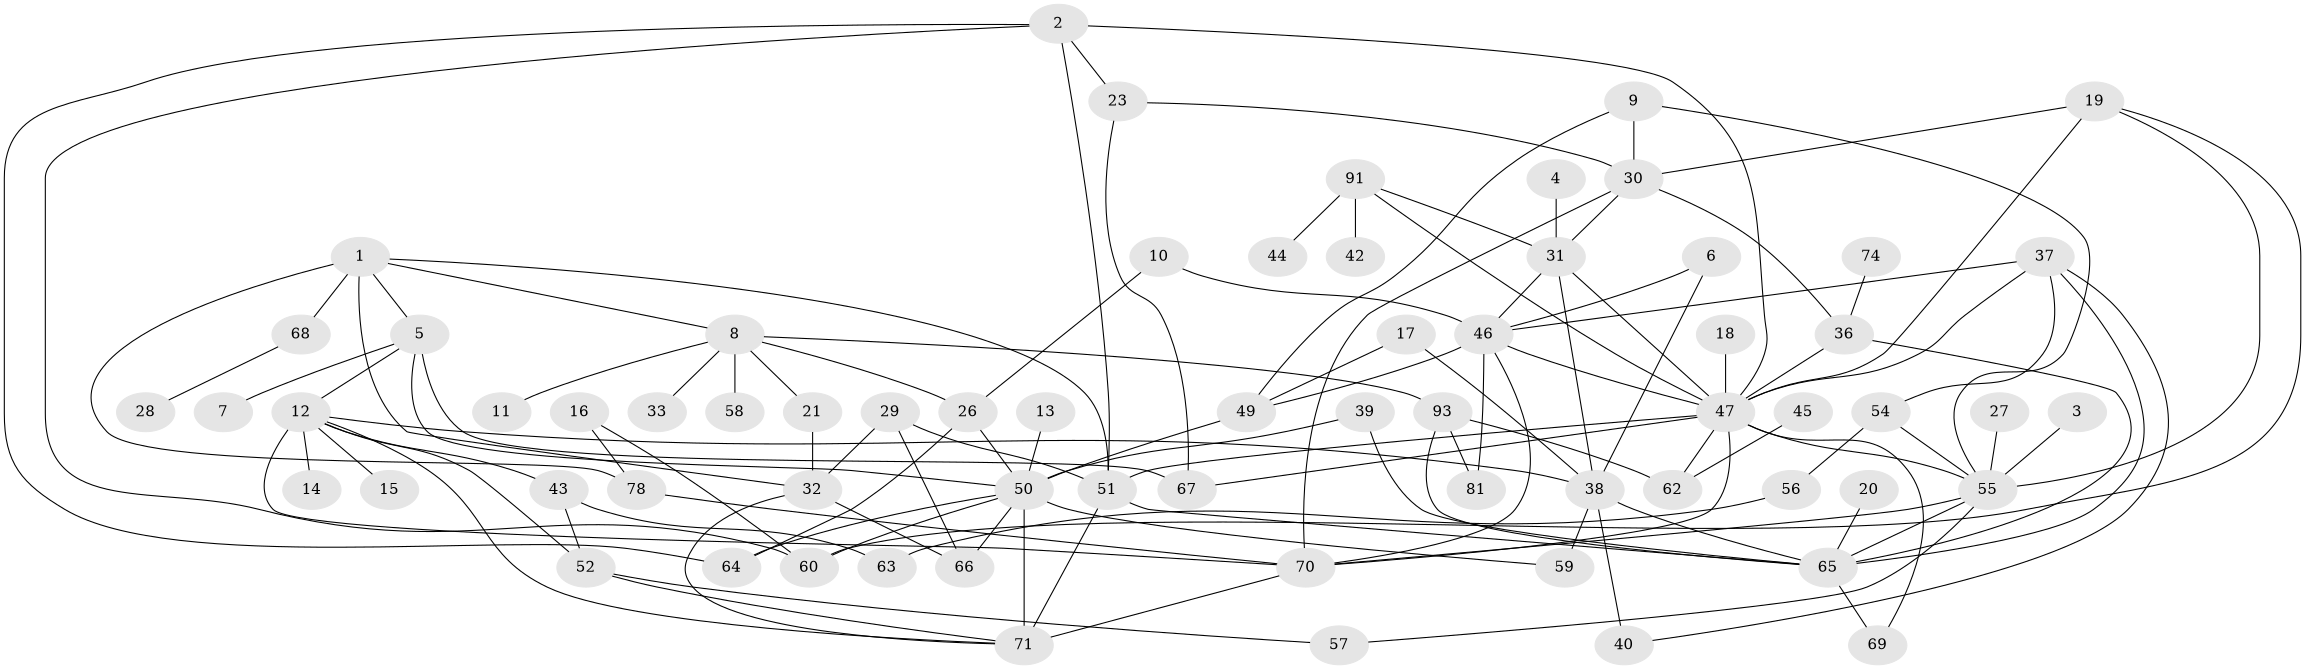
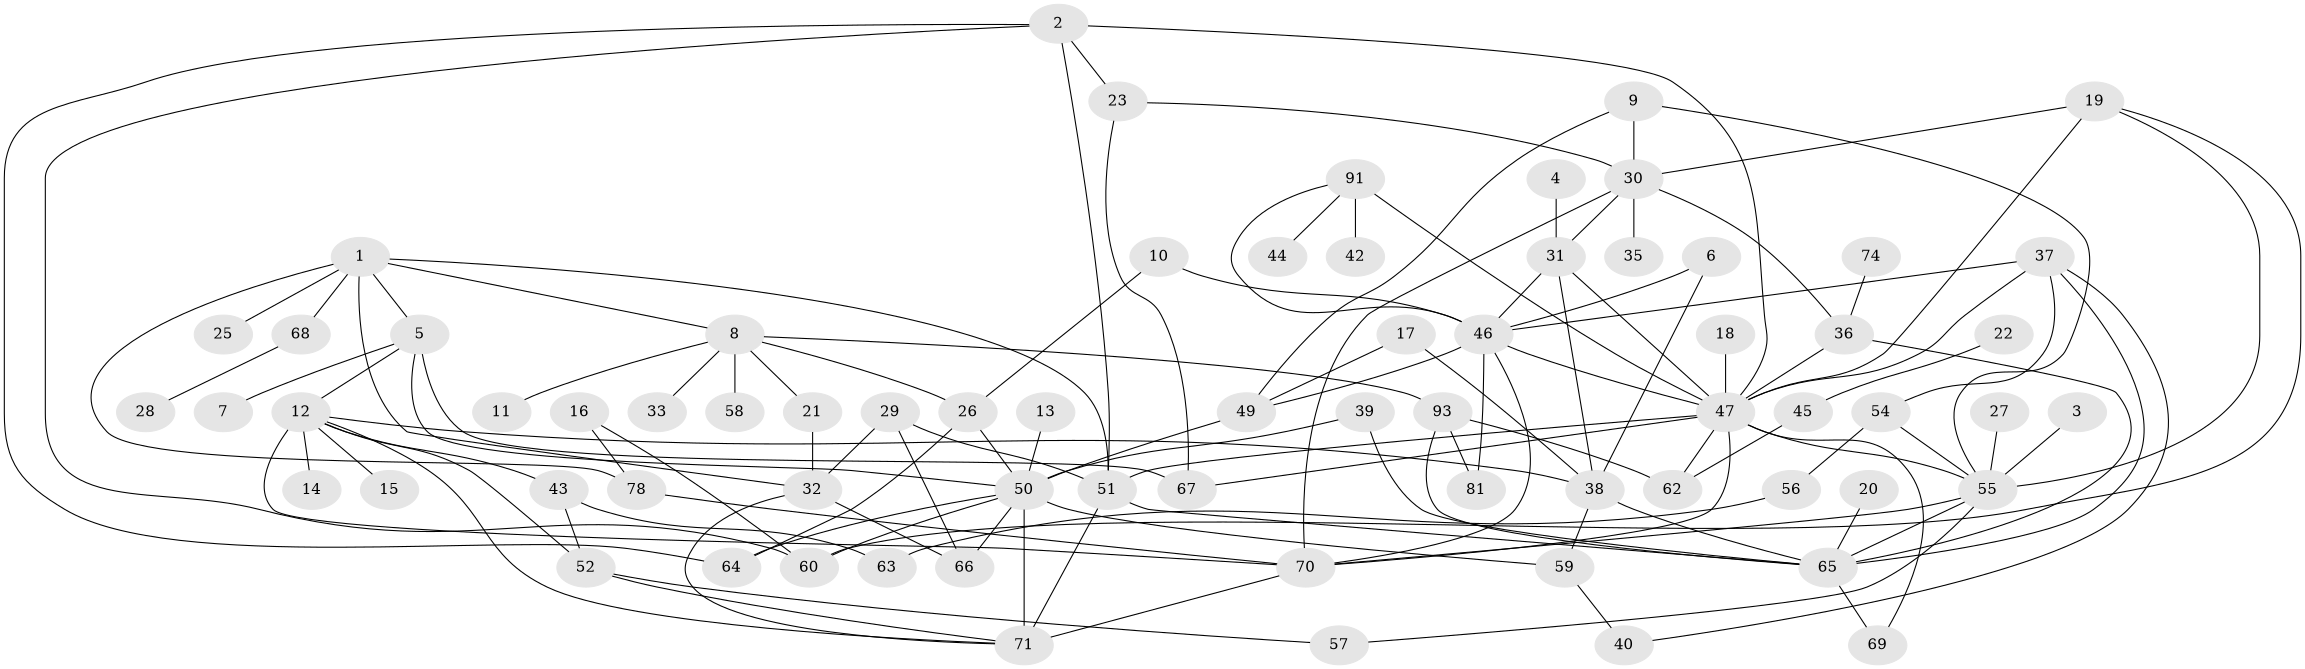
  graph {
    node [color=gray90 style=filled]
    edge [weight=1.0]
    1
    5
    8
+   25
    32
    n6 [label=78]
    51
    68
    7
    12
    50
    67
    11
    21
    26
    33
    n17 [label=93]
    58
    71
    66
    70
    65
    28
    2
    23
    47
    60
    64
    30
    55
    69
    62
    3
    57
    4
    31
    38
    46
    14
    15
    43
    52
    40
    59
    6
    49
    n47 [label=81]
    9
+   35
    36
    10
    63
    13
    16
    17
    18
    19
    20
+   22
    45
    27
    29
    n63 [label=74]
    37
    54
    56
    39
    n68 [label=91]
    42
    44
    1 -- 5
    1 -- 8
+   1 -- 25
    1 -- 32
    1 -- n6
    1 -- 51
    1 -- 68
    5 -- 7
    5 -- 12
    5 -- 50
    5 -- 67
    8 -- 11
    8 -- 21
    8 -- 26
    8 -- 33
    8 -- n17
    8 -- 58
    32 -- 71
    32 -- 66
    n6 -- 70
    51 -- 71
    51 -- 65
    68 -- 28
    12 -- 71
    12 -- 70
    12 -- 38
    12 -- 14
    12 -- 15
    12 -- 43
    12 -- 52
    50 -- 71 [weight=2.0]
    50 -- 66
    50 -- 60
    50 -- 64
    50 -- 59
    21 -- 32
    26 -- 50
    26 -- 64
    n17 -- 65
    n17 -- 62
    n17 -- n47
    70 -- 71
    65 -- 69
    2 -- 51
    2 -- 23
    2 -- 47
    2 -- 60
    2 -- 64
    23 -- 67
    23 -- 30
    47 -- 51
    47 -- 67
    47 -- 70
    47 -- 55
    47 -- 69
    47 -- 62
    30 -- 70
    30 -- 31
+   30 -- 35
    30 -- 36
    55 -- 70
    55 -- 65
    55 -- 57
    3 -- 55
    4 -- 31
    31 -- 47
    31 -- 38
    31 -- 46
    38 -- 65
-   38 -- 40
+   59 -- 40
    38 -- 59
    46 -- 70
    46 -- 47
    46 -- 49
    46 -- n47
    43 -- 52
    43 -- 63
    52 -- 71
    52 -- 57
    6 -- 38
    6 -- 46
    49 -- 50
    9 -- 30
    9 -- 55
    9 -- 49
    36 -- 65
    36 -- 47
    10 -- 26
    10 -- 46
    13 -- 50
    16 -- n6
    16 -- 60
    17 -- 38
    17 -- 49
    18 -- 47
    19 -- 47
    19 -- 60
    19 -- 30
    19 -- 55
    20 -- 65
+   22 -- 45
    45 -- 62
    27 -- 55
    29 -- 32
    29 -- 51
    29 -- 66
    n63 -- 36
    37 -- 65
    37 -- 47
    37 -- 46
    37 -- 40
    37 -- 54
    54 -- 55
    54 -- 56
    56 -- 63
    39 -- 50
    39 -- 65
    n68 -- 47
-   n68 -- 31
+   n68 -- 46
    n68 -- 42
    n68 -- 44
  }
